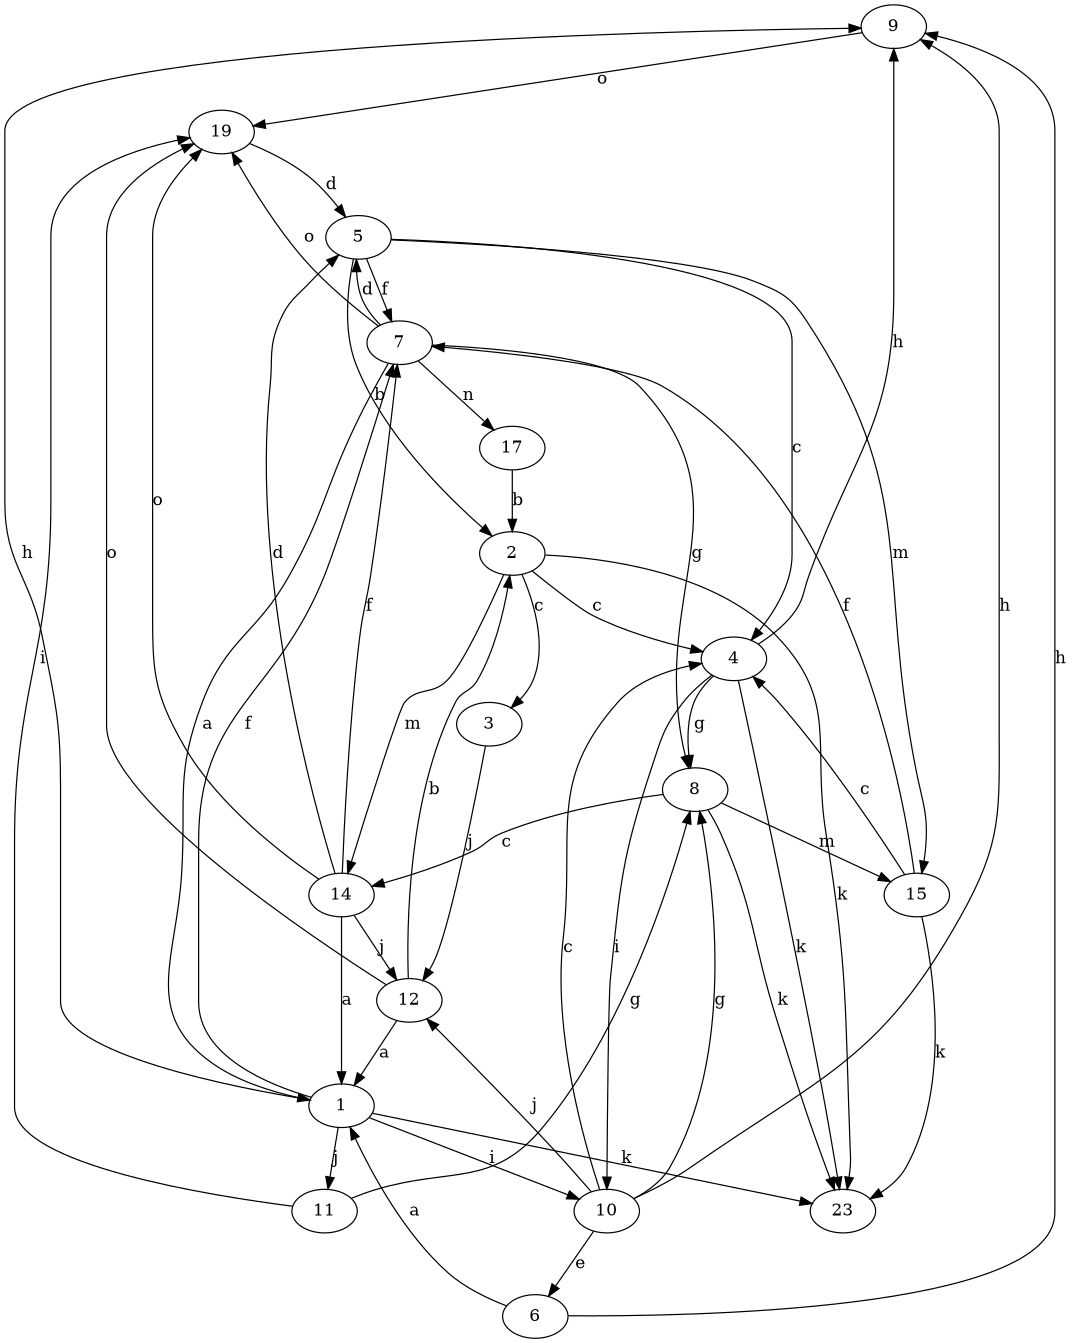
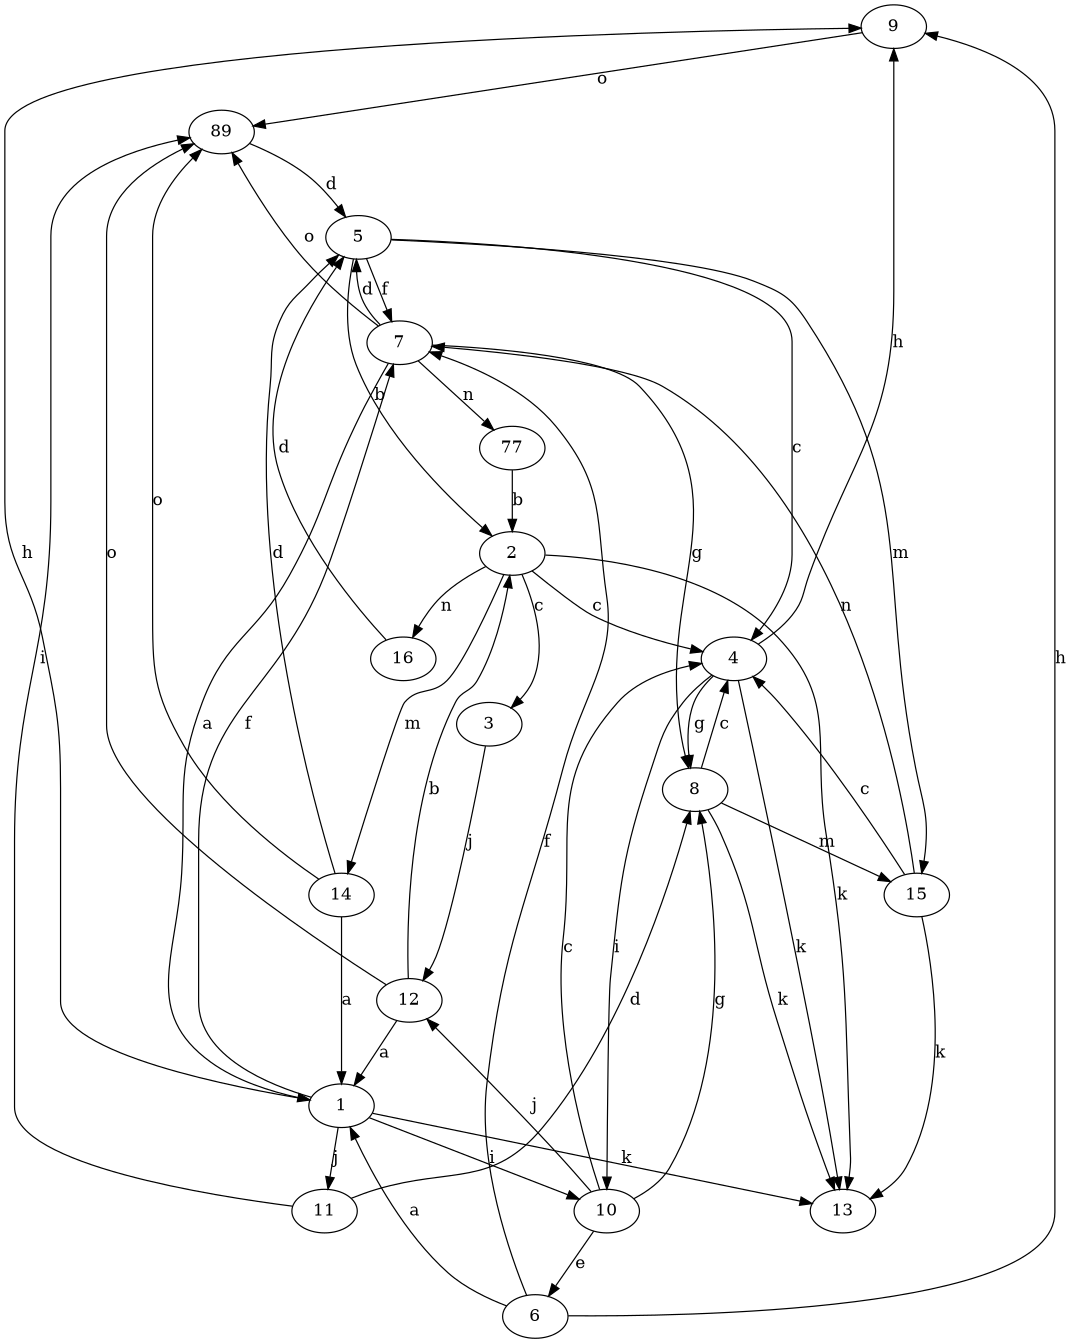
  strict digraph {
    9
-   19
+   19 [label=89]
    11
    8
    1
    7
    10
-   13 [label=23]
+   13
    5
-   17
+   17 [label=77]
    4
    12
    6
    2
    3
    14
+   16
    15
    9 -> 19 [label=o]
    19 -> 5 [label=d]
    11 -> 19 [label=i]
-   11 -> 8 [label=g]
+   11 -> 8 [label=d]
    8 -> 13 [label=k]
-   8 -> 14 [label=c]
+   8 -> 4 [label=c]
    8 -> 15 [label=m]
    1 -> 9 [label=h]
    1 -> 11 [label=j]
    1 -> 7 [label=f]
    1 -> 10 [label=i]
    1 -> 13 [label=k]
    7 -> 19 [label=o]
    7 -> 8 [label=g]
    7 -> 1 [label=a]
    7 -> 5 [label=d]
    7 -> 17 [label=n]
-   10 -> 9 [label=h]
    10 -> 8 [label=g]
    10 -> 4 [label=c]
    10 -> 12 [label=j]
    10 -> 6 [label=e]
    5 -> 7 [label=f]
    5 -> 4 [label=c]
    5 -> 2 [label=b]
    5 -> 15 [label=m]
    17 -> 2 [label=b]
    4 -> 9 [label=h]
    4 -> 8 [label=g]
    4 -> 10 [label=i]
    4 -> 13 [label=k]
    12 -> 19 [label=o]
    12 -> 1 [label=a]
    12 -> 2 [label=b]
    6 -> 9 [label=h]
    6 -> 1 [label=a]
-   14 -> 7 [label=f]
+   6 -> 7 [label=f]
    2 -> 13 [label=k]
    2 -> 4 [label=c]
    2 -> 3 [label=c]
    2 -> 14 [label=m]
+   2 -> 16 [label=n]
    3 -> 12 [label=j]
    14 -> 19 [label=o]
    14 -> 1 [label=a]
    14 -> 5 [label=d]
-   14 -> 12 [label=j]
-   15 -> 7 [label=f]
+   16 -> 5 [label=d]
+   15 -> 7 [label=n]
    15 -> 13 [label=k]
    15 -> 4 [label=c]
  }
